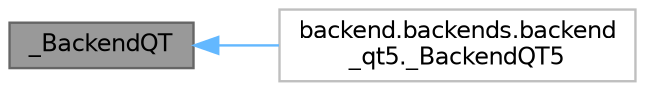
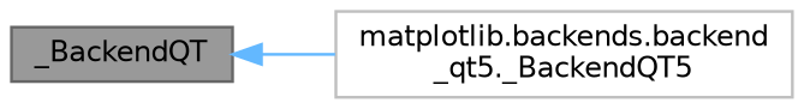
  digraph {
    rankdir=LR
    node [fontname=Helvetica fontsize=10 shape=box style=filled]
    n1 [color=gray40 fillcolor=grey60 fontcolor=black height=0.2 label=_BackendQT width=0.4]
-   n2 [color=grey75 fillcolor=white height=0.2 label="backend.backends.backend\l_qt5._BackendQT5" width=0.4]
+   n2 [color=grey75 fillcolor=white height=0.2 label="matplotlib.backends.backend\l_qt5._BackendQT5" width=0.4]
    n1 -> n2 [color=steelblue1 dir=back fontname=Helvetica fontsize=10 labelfontname=Helvetica labelfontsize=10 style=solid]
  }
